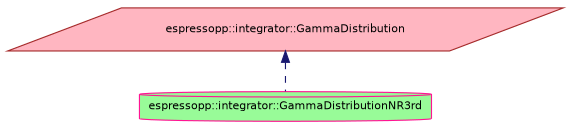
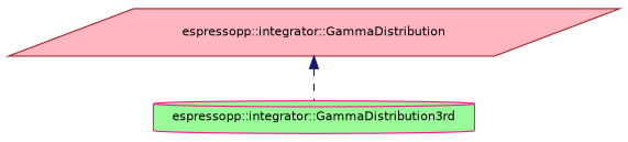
  digraph {
    node [fontname=Helvetica fontsize=10 style=filled]
-   n1 [color=deeppink fillcolor=palegreen fontcolor=black height=0.2 label="espressopp::integrator::GammaDistributionNR3rd" shape=cylinder width=0.4]
+   n1 [color=deeppink fillcolor=palegreen fontcolor=black height=0.2 label="espressopp::integrator::GammaDistribution3rd" shape=cylinder width=0.4]
    n2 [color=brown fillcolor=lightpink height=0.2 label="espressopp::integrator::GammaDistribution" shape=parallelogram width=0.4]
    n2 -> n1 [color=midnightblue dir=back fontname=Helvetica fontsize=10 labelfontname=Helvetica labelfontsize=10 style=dashed]
  }
